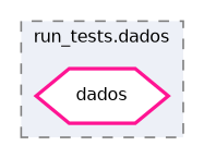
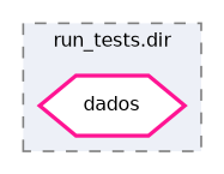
  digraph {
    compound=true
    n1 [color=deeppink fillcolor=white fontname=Helvetica fontsize=10 height=0.2 label=dados shape=hexagon style="filled,bold" width=0.4]
    subgraph cluster_1 {
      bgcolor="#edf0f7"
      fontname=Helvetica
      fontsize=10
-     label="run_tests.dados"
+     label="run_tests.dir"
      pencolor=grey50
      style="filled,dashed"
      n1
    }
  }
